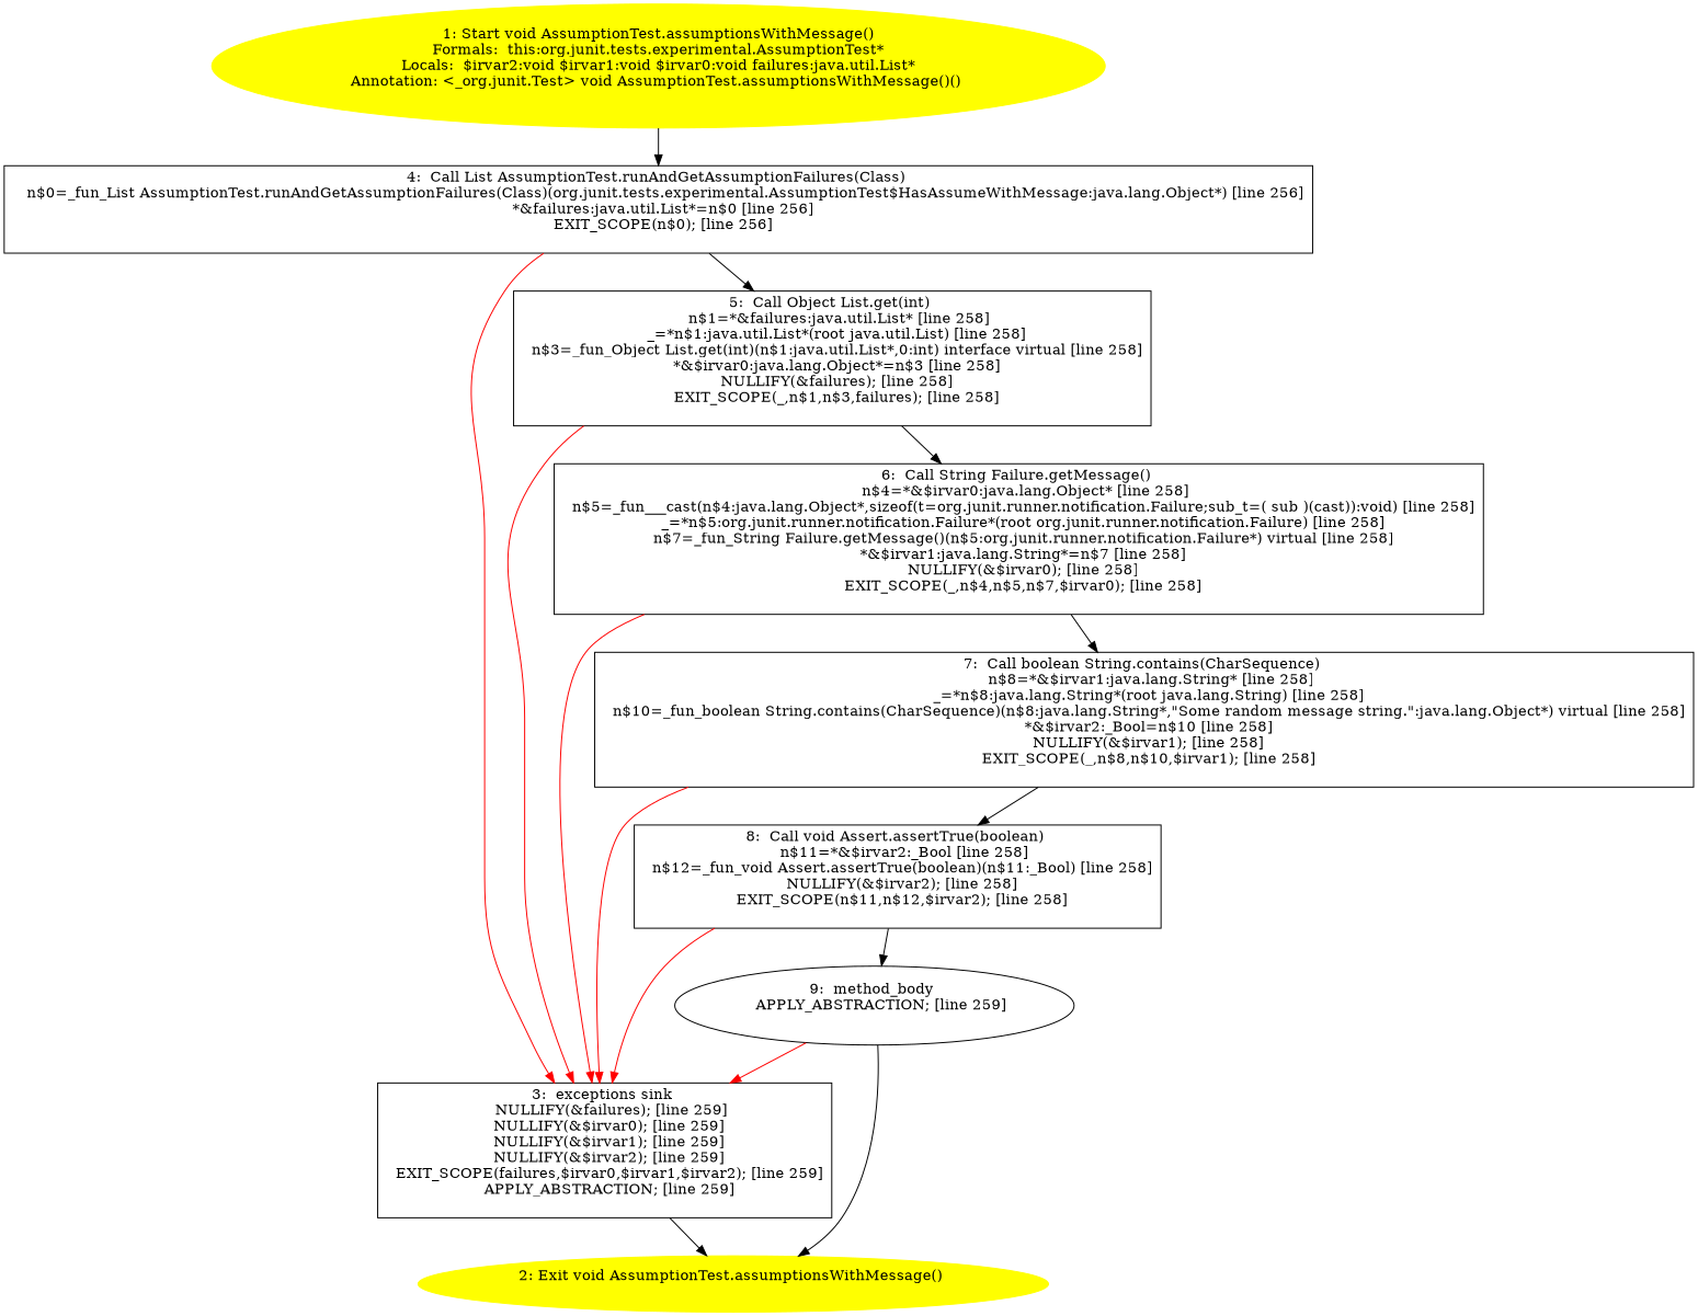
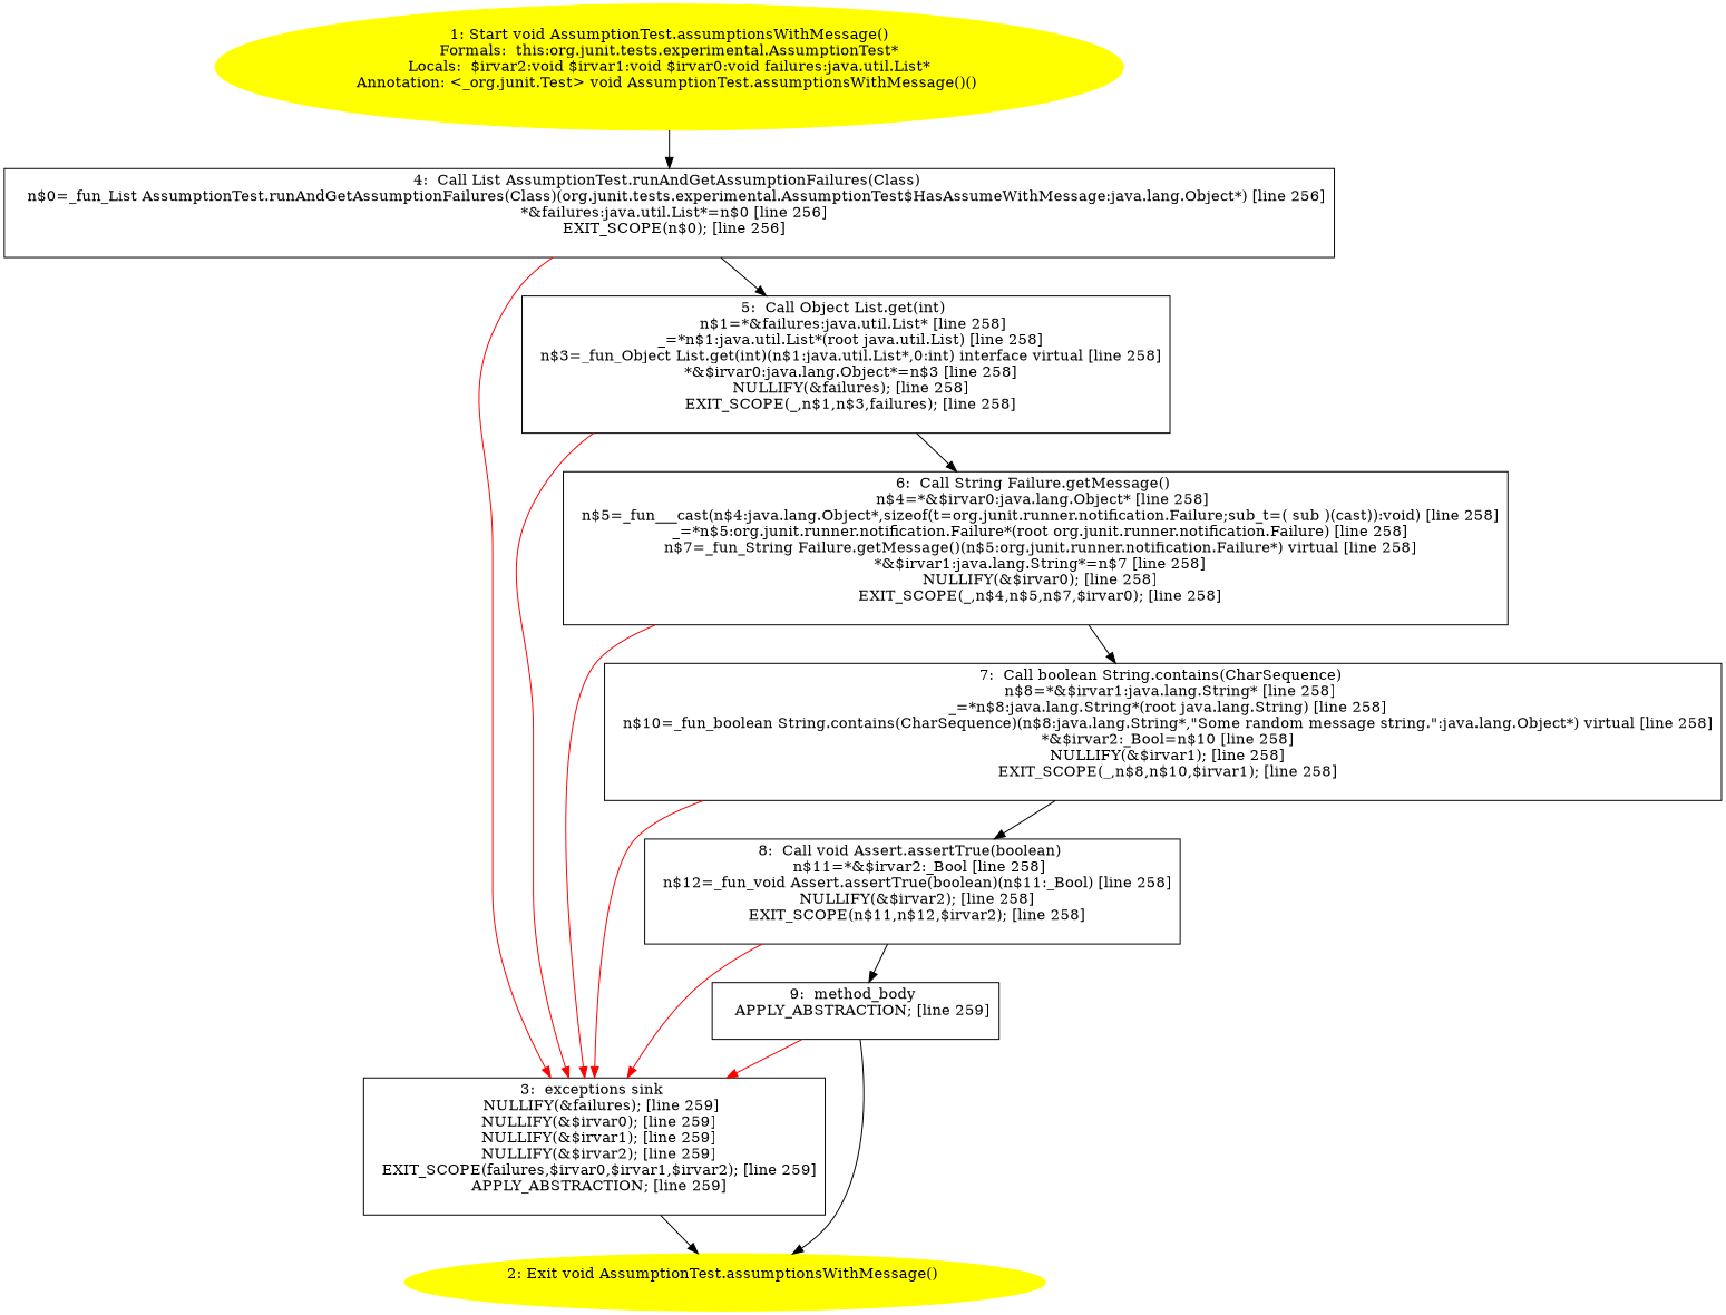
  digraph {
    node [shape=box]
    n1 [color=yellow label="1: Start void AssumptionTest.assumptionsWithMessage()\nFormals:  this:org.junit.tests.experimental.AssumptionTest*\nLocals:  $irvar2:void $irvar1:void $irvar0:void failures:java.util.List*\nAnnotation: <_org.junit.Test> void AssumptionTest.assumptionsWithMessage()() \n  " style=filled shape=""]
    n2 [label="4:  Call List AssumptionTest.runAndGetAssumptionFailures(Class) \n   n$0=_fun_List AssumptionTest.runAndGetAssumptionFailures(Class)(org.junit.tests.experimental.AssumptionTest$HasAssumeWithMessage:java.lang.Object*) [line 256]\n  *&failures:java.util.List*=n$0 [line 256]\n  EXIT_SCOPE(n$0); [line 256]\n "]
    n3 [label="3:  exceptions sink \n   NULLIFY(&failures); [line 259]\n  NULLIFY(&$irvar0); [line 259]\n  NULLIFY(&$irvar1); [line 259]\n  NULLIFY(&$irvar2); [line 259]\n  EXIT_SCOPE(failures,$irvar0,$irvar1,$irvar2); [line 259]\n  APPLY_ABSTRACTION; [line 259]\n "]
    n4 [label="5:  Call Object List.get(int) \n   n$1=*&failures:java.util.List* [line 258]\n  _=*n$1:java.util.List*(root java.util.List) [line 258]\n  n$3=_fun_Object List.get(int)(n$1:java.util.List*,0:int) interface virtual [line 258]\n  *&$irvar0:java.lang.Object*=n$3 [line 258]\n  NULLIFY(&failures); [line 258]\n  EXIT_SCOPE(_,n$1,n$3,failures); [line 258]\n "]
    n5 [color=yellow label="2: Exit void AssumptionTest.assumptionsWithMessage() \n  " style=filled shape=""]
    n6 [label="6:  Call String Failure.getMessage() \n   n$4=*&$irvar0:java.lang.Object* [line 258]\n  n$5=_fun___cast(n$4:java.lang.Object*,sizeof(t=org.junit.runner.notification.Failure;sub_t=( sub )(cast)):void) [line 258]\n  _=*n$5:org.junit.runner.notification.Failure*(root org.junit.runner.notification.Failure) [line 258]\n  n$7=_fun_String Failure.getMessage()(n$5:org.junit.runner.notification.Failure*) virtual [line 258]\n  *&$irvar1:java.lang.String*=n$7 [line 258]\n  NULLIFY(&$irvar0); [line 258]\n  EXIT_SCOPE(_,n$4,n$5,n$7,$irvar0); [line 258]\n "]
    n7 [label="7:  Call boolean String.contains(CharSequence) \n   n$8=*&$irvar1:java.lang.String* [line 258]\n  _=*n$8:java.lang.String*(root java.lang.String) [line 258]\n  n$10=_fun_boolean String.contains(CharSequence)(n$8:java.lang.String*,\"Some random message string.\":java.lang.Object*) virtual [line 258]\n  *&$irvar2:_Bool=n$10 [line 258]\n  NULLIFY(&$irvar1); [line 258]\n  EXIT_SCOPE(_,n$8,n$10,$irvar1); [line 258]\n "]
    n8 [label="8:  Call void Assert.assertTrue(boolean) \n   n$11=*&$irvar2:_Bool [line 258]\n  n$12=_fun_void Assert.assertTrue(boolean)(n$11:_Bool) [line 258]\n  NULLIFY(&$irvar2); [line 258]\n  EXIT_SCOPE(n$11,n$12,$irvar2); [line 258]\n "]
-   n9 [label="9:  method_body \n   APPLY_ABSTRACTION; [line 259]\n " shape=ellipse]
+   n9 [label="9:  method_body \n   APPLY_ABSTRACTION; [line 259]\n "]
    n1 -> n2
    n2 -> n3 [color=red]
    n2 -> n4
    n3 -> n5
    n4 -> n3 [color=red]
    n4 -> n6
    n6 -> n3 [color=red]
    n6 -> n7
    n7 -> n3 [color=red]
    n7 -> n8
    n8 -> n3 [color=red]
    n8 -> n9
    n9 -> n3 [color=red]
    n9 -> n5
  }
